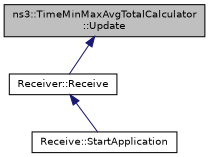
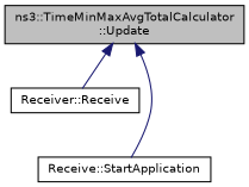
  digraph {
    rankdir=TB
    node [color=black fillcolor=white fontname=Helvetica fontsize=10 shape=record style=filled]
    edge [color=midnightblue dir=back fontname=Helvetica fontsize=10 labelfontname=Helvetica labelfontsize=10 style=solid]
    n1 [fillcolor=grey75 fontcolor=black height=0.2 label="ns3::TimeMinMaxAvgTotalCalculator\l::Update" width=0.4]
    n2 [height=0.2 label="Receiver::Receive" width=0.4]
    n3 [height=0.2 label="Receive::StartApplication" width=0.4]
    n1 -> n2
-   n2 -> n3
+   n1 -> n3
  }
